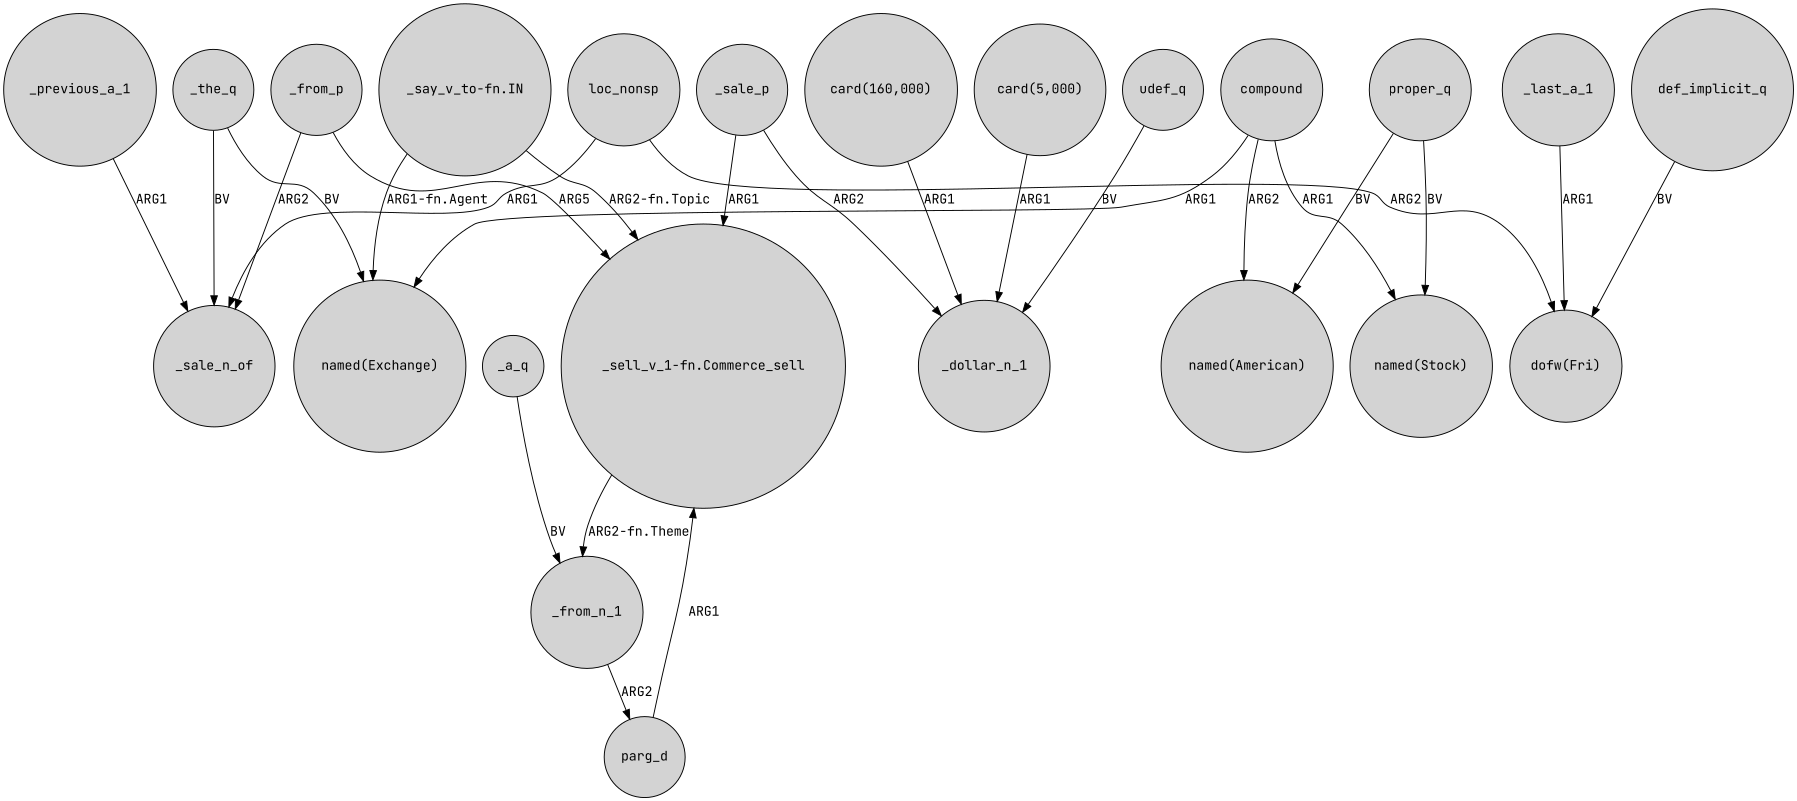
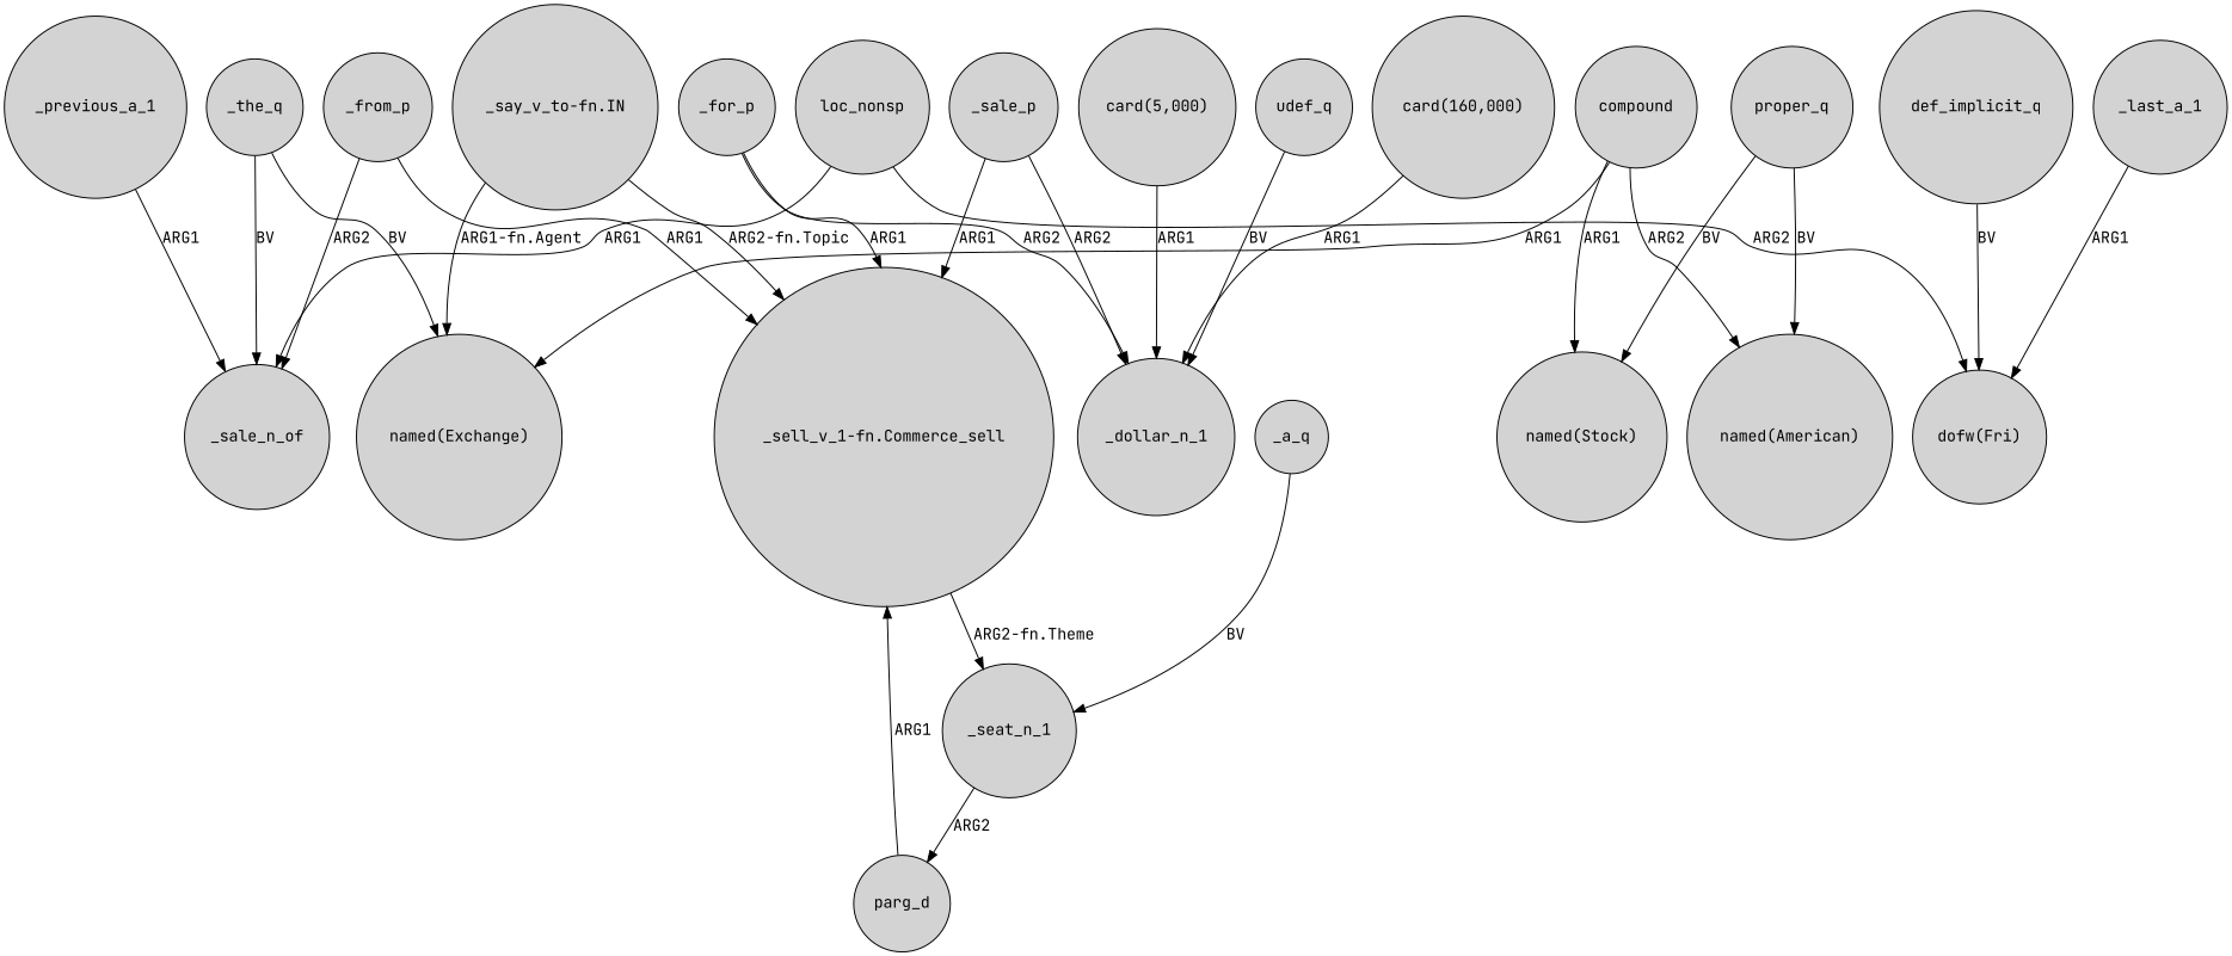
  digraph {
    fontname="JetBrains Mono"
    node [fontname="JetBrains Mono" shape=circle style=filled]
    edge [fontname="JetBrains Mono"]
    loc_nonsp
    _sale_n_of
    "dofw(Fri)"
    "_say_v_to-fn.IN"
    "named(Exchange)"
    "_sell_v_1-fn.Commerce_sell"
-   _seat_n_1 [label=_from_n_1]
+   _seat_n_1
    parg_d
    proper_q
    "named(American)"
    "named(Stock)"
+   _for_p
    _dollar_n_1
    _last_a_1
    _the_q
    _from_p
    n17 [label=_sale_p]
    compound
    _previous_a_1
    "card(160,000)"
    "card(5,000)"
    _a_q
    def_implicit_q
    udef_q
    loc_nonsp -> _sale_n_of [label=ARG1]
    loc_nonsp -> "dofw(Fri)" [label=ARG2]
    "_say_v_to-fn.IN" -> "named(Exchange)" [label="ARG1-fn.Agent"]
    "_say_v_to-fn.IN" -> "_sell_v_1-fn.Commerce_sell" [label="ARG2-fn.Topic"]
    "_sell_v_1-fn.Commerce_sell" -> _seat_n_1 [label="ARG2-fn.Theme"]
    _seat_n_1 -> parg_d [label=ARG2]
    parg_d -> "_sell_v_1-fn.Commerce_sell" [label=ARG1]
    proper_q -> "named(American)" [label=BV]
    proper_q -> "named(Stock)" [label=BV]
+   _for_p -> "_sell_v_1-fn.Commerce_sell" [label=ARG1]
+   _for_p -> _dollar_n_1 [label=ARG2]
    _last_a_1 -> "dofw(Fri)" [label=ARG1]
    _the_q -> _sale_n_of [label=BV]
    _the_q -> "named(Exchange)" [label=BV]
    _from_p -> _sale_n_of [label=ARG2]
-   _from_p -> "_sell_v_1-fn.Commerce_sell" [label=ARG5]
+   _from_p -> "_sell_v_1-fn.Commerce_sell" [label=ARG1]
    n17 -> "_sell_v_1-fn.Commerce_sell" [label=ARG1]
    n17 -> _dollar_n_1 [label=ARG2]
    compound -> "named(Exchange)" [label=ARG1]
    compound -> "named(American)" [label=ARG2]
    compound -> "named(Stock)" [label=ARG1]
    _previous_a_1 -> _sale_n_of [label=ARG1]
    "card(160,000)" -> _dollar_n_1 [label=ARG1]
    "card(5,000)" -> _dollar_n_1 [label=ARG1]
    _a_q -> _seat_n_1 [label=BV]
    def_implicit_q -> "dofw(Fri)" [label=BV]
    udef_q -> _dollar_n_1 [label=BV]
  }
